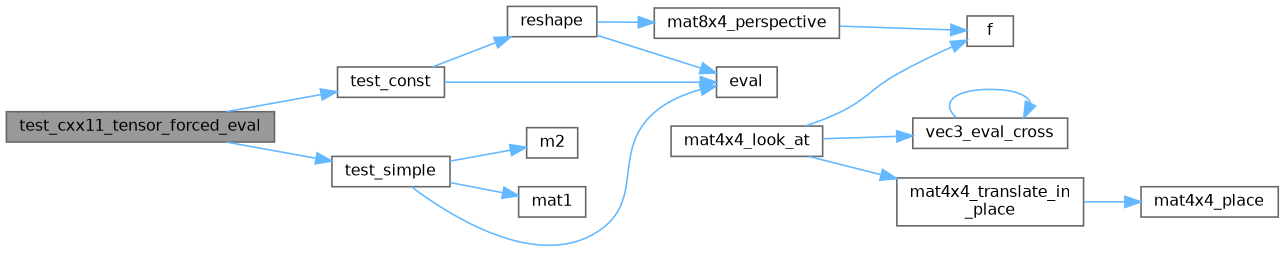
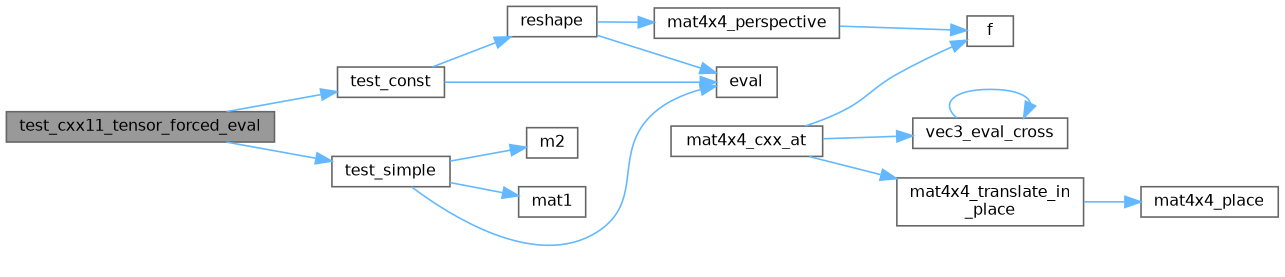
  digraph {
    rankdir=LR
    node [color=grey40 fillcolor=white fontname=Helvetica fontsize=10 shape=box style=filled]
    edge [color=steelblue1 fontname=Helvetica fontsize=10 labelfontname=Helvetica labelfontsize=10 style=solid]
    n1 [color=gray40 fillcolor=grey60 fontcolor=black height=0.2 label=test_cxx11_tensor_forced_eval width=0.4]
    n2 [height=0.2 label=test_const width=0.4]
    n3 [height=0.2 label=test_simple width=0.4]
    n4 [height=0.2 label=eval width=0.4]
    n5 [height=0.2 label=reshape width=0.4]
    n6 [height=0.2 label=m2 width=0.4]
    n7 [height=0.2 label=mat1 width=0.4]
-   n8 [height=0.2 label=mat8x4_perspective width=0.4]
-   n9 [height=0.2 label=mat4x4_look_at width=0.4]
+   n8 [height=0.2 label=mat4x4_perspective width=0.4]
+   n9 [height=0.2 label=mat4x4_cxx_at width=0.4]
    n10 [height=0.2 label=f width=0.4]
    n11 [height=0.2 label="mat4x4_translate_in\l_place" width=0.4]
    n12 [height=0.2 label=vec3_eval_cross width=0.4]
    n13 [height=0.2 label=mat4x4_place width=0.4]
    n1 -> n2
    n1 -> n3
    n2 -> n4
    n2 -> n5
    n3 -> n4
    n3 -> n6
    n3 -> n7
    n5 -> n4
    n5 -> n8
    n8 -> n10
    n9 -> n10
    n9 -> n11
    n9 -> n12
    n11 -> n13
    n12 -> n12
  }
